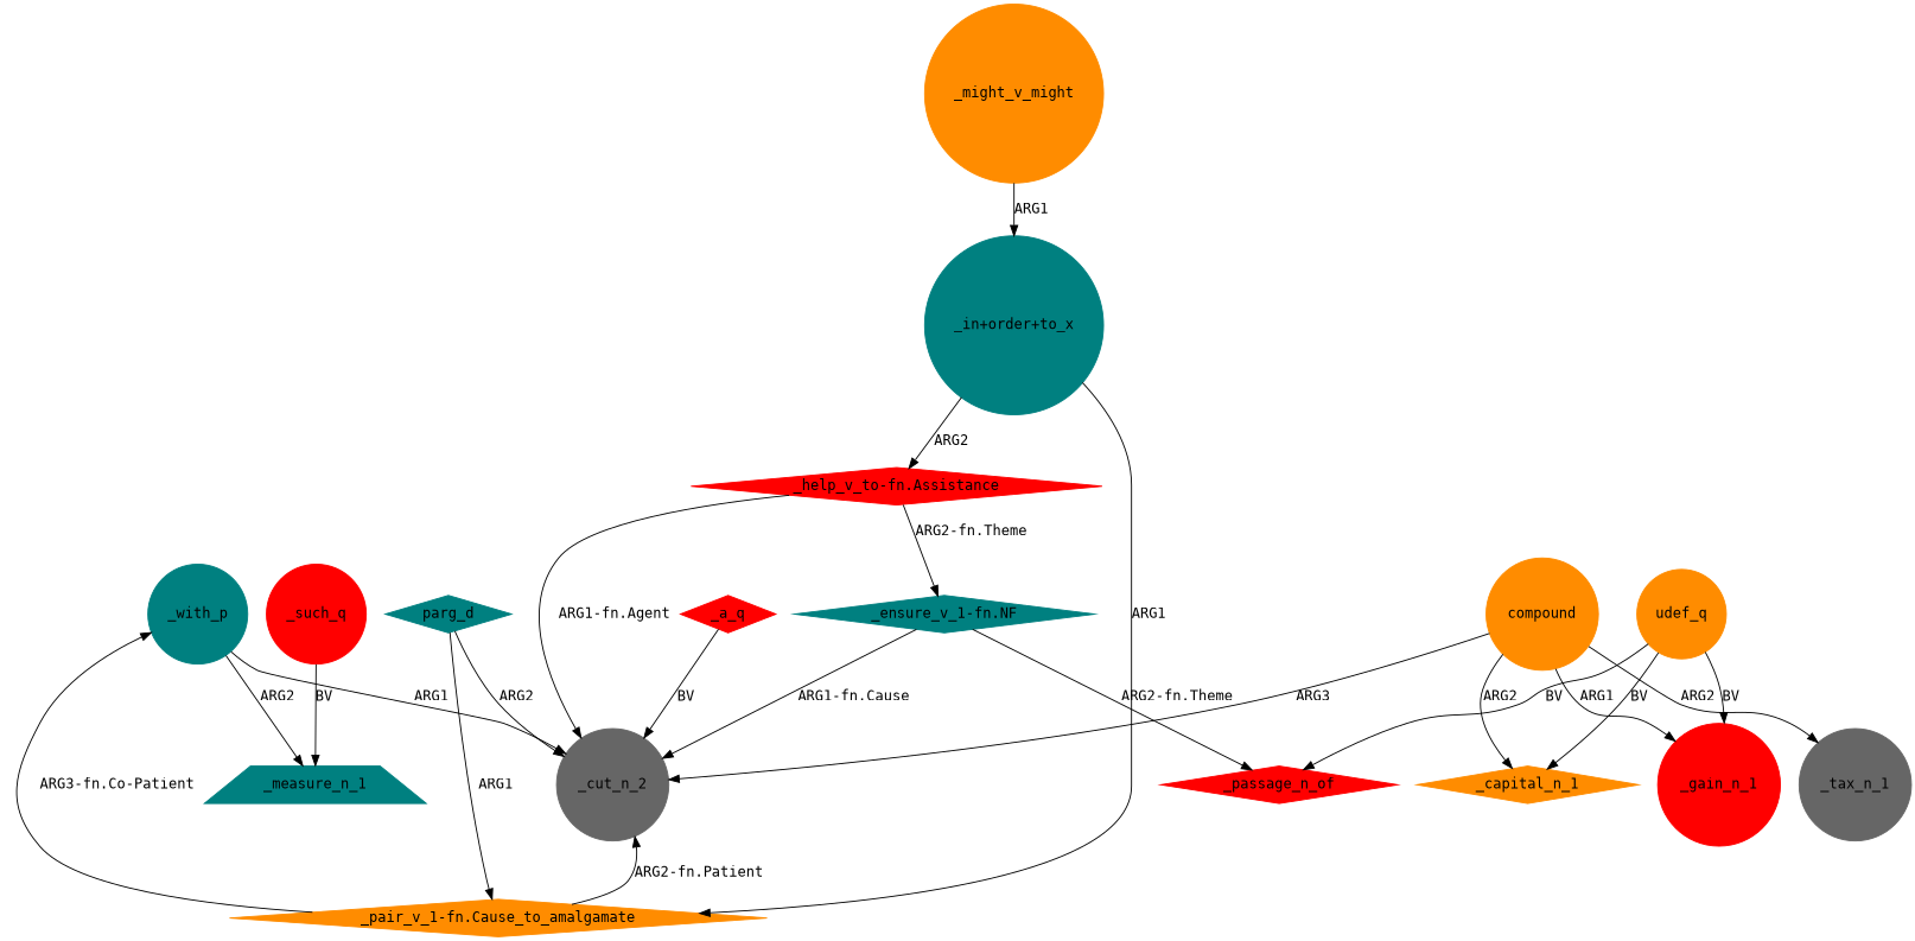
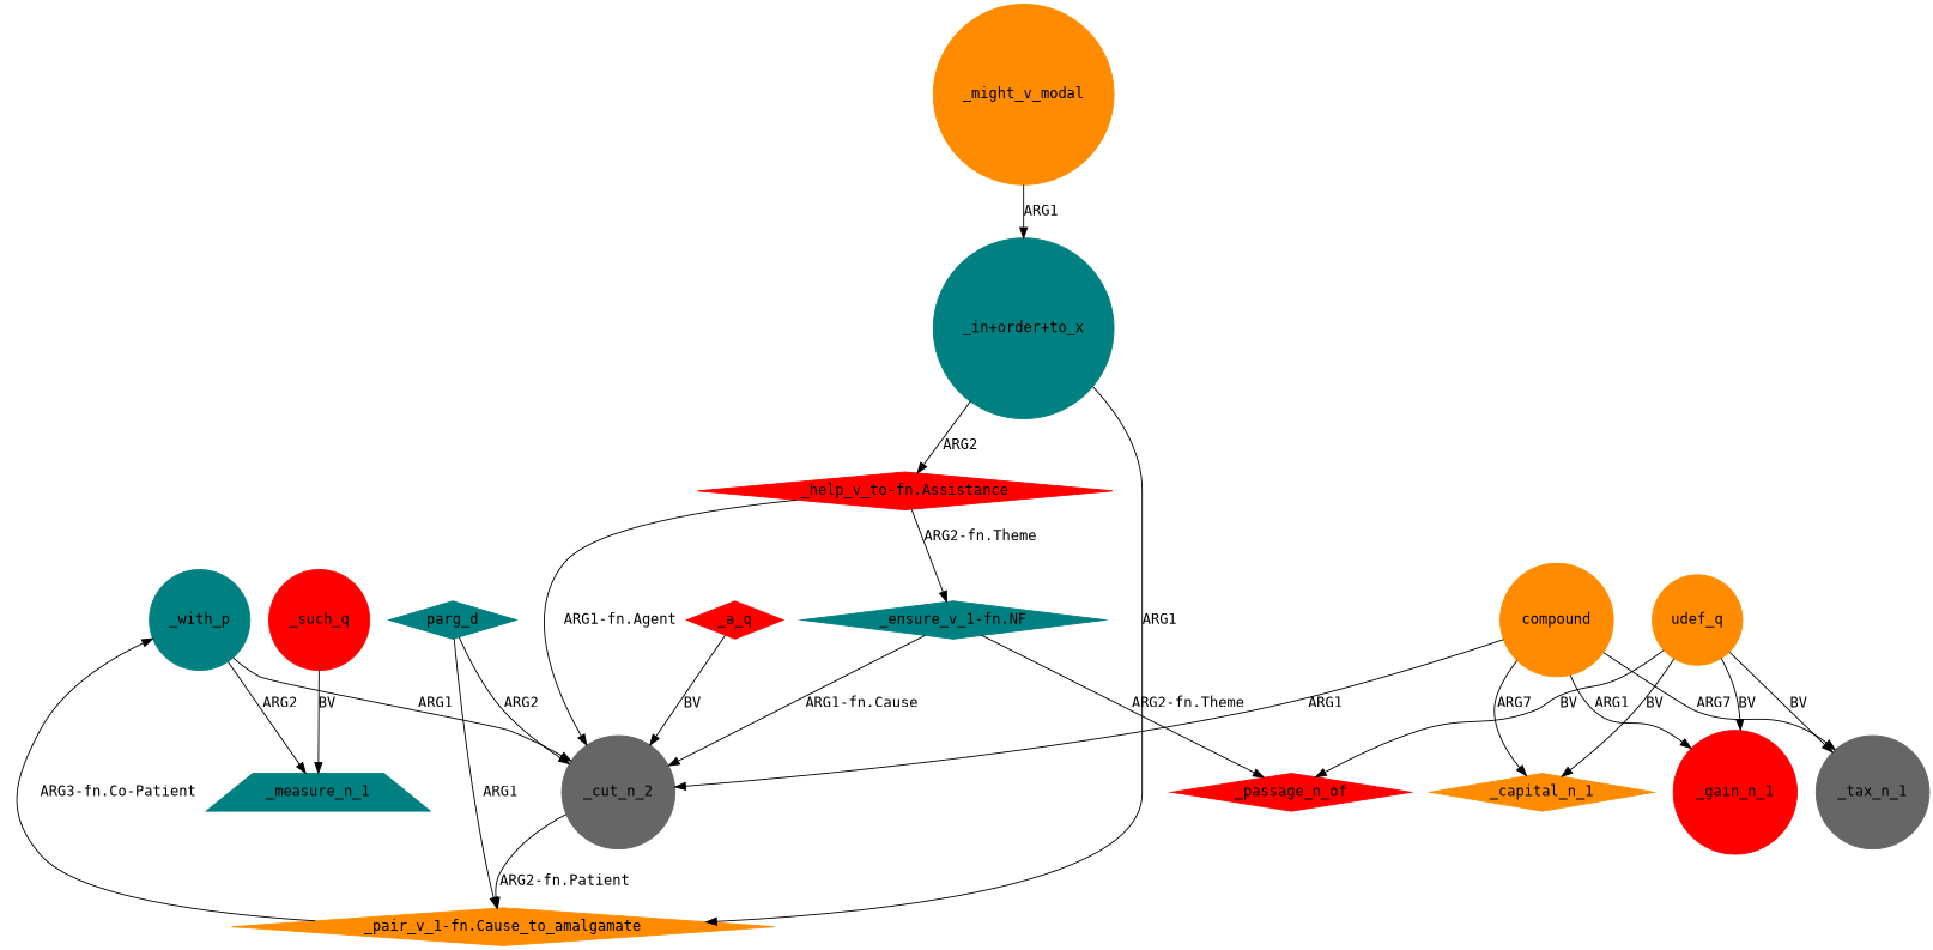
  digraph {
    fontname="DejaVu Sans Mono"
    node [color=teal fontname="DejaVu Sans Mono" shape=circle style=filled]
    edge [fontname="DejaVu Sans Mono"]
    _measure_n_1 [shape=trapezium]
    _with_p
    n3 [color=gray40 label=_cut_n_2]
    _such_q [color=red]
    _a_q [color=red shape=diamond]
    compound [color=darkorange]
    _capital_n_1 [color=darkorange shape=diamond]
    _gain_n_1 [color=red]
    _tax_n_1 [color=gray40]
    udef_q [color=darkorange]
    _passage_n_of [color=red shape=diamond]
    parg_d [shape=diamond]
    "_pair_v_1-fn.Cause_to_amalgamate" [color=darkorange shape=diamond]
    "_help_v_to-fn.Assistance" [color=red shape=diamond]
    "_ensure_v_1-fn.NF" [shape=diamond]
-   _might_v_modal [color=darkorange label=_might_v_might]
+   _might_v_modal [color=darkorange]
    "_in+order+to_x"
    _with_p -> _measure_n_1 [label=ARG2]
    _with_p -> n3 [label=ARG1]
    _such_q -> _measure_n_1 [label=BV]
    _a_q -> n3 [label=BV]
-   compound -> n3 [label=ARG3]
-   compound -> _capital_n_1 [label=ARG2]
+   compound -> n3 [label=ARG1]
+   compound -> _capital_n_1 [label=ARG7]
    compound -> _gain_n_1 [label=ARG1]
-   compound -> _tax_n_1 [label=ARG2]
+   compound -> _tax_n_1 [label=ARG7]
    udef_q -> _capital_n_1 [label=BV]
    udef_q -> _gain_n_1 [label=BV]
+   udef_q -> _tax_n_1 [label=BV]
    udef_q -> _passage_n_of [label=BV]
    parg_d -> n3 [label=ARG2]
    parg_d -> "_pair_v_1-fn.Cause_to_amalgamate" [label=ARG1]
    "_pair_v_1-fn.Cause_to_amalgamate" -> _with_p [label="ARG3-fn.Co-Patient"]
-   "_pair_v_1-fn.Cause_to_amalgamate" -> n3 [label="ARG2-fn.Patient"]
+   n3 -> "_pair_v_1-fn.Cause_to_amalgamate" [label="ARG2-fn.Patient"]
    "_help_v_to-fn.Assistance" -> n3 [label="ARG1-fn.Agent"]
    "_help_v_to-fn.Assistance" -> "_ensure_v_1-fn.NF" [label="ARG2-fn.Theme"]
    "_ensure_v_1-fn.NF" -> n3 [label="ARG1-fn.Cause"]
    "_ensure_v_1-fn.NF" -> _passage_n_of [label="ARG2-fn.Theme"]
    _might_v_modal -> "_in+order+to_x" [label=ARG1]
    "_in+order+to_x" -> "_pair_v_1-fn.Cause_to_amalgamate" [label=ARG1]
    "_in+order+to_x" -> "_help_v_to-fn.Assistance" [label=ARG2]
  }
